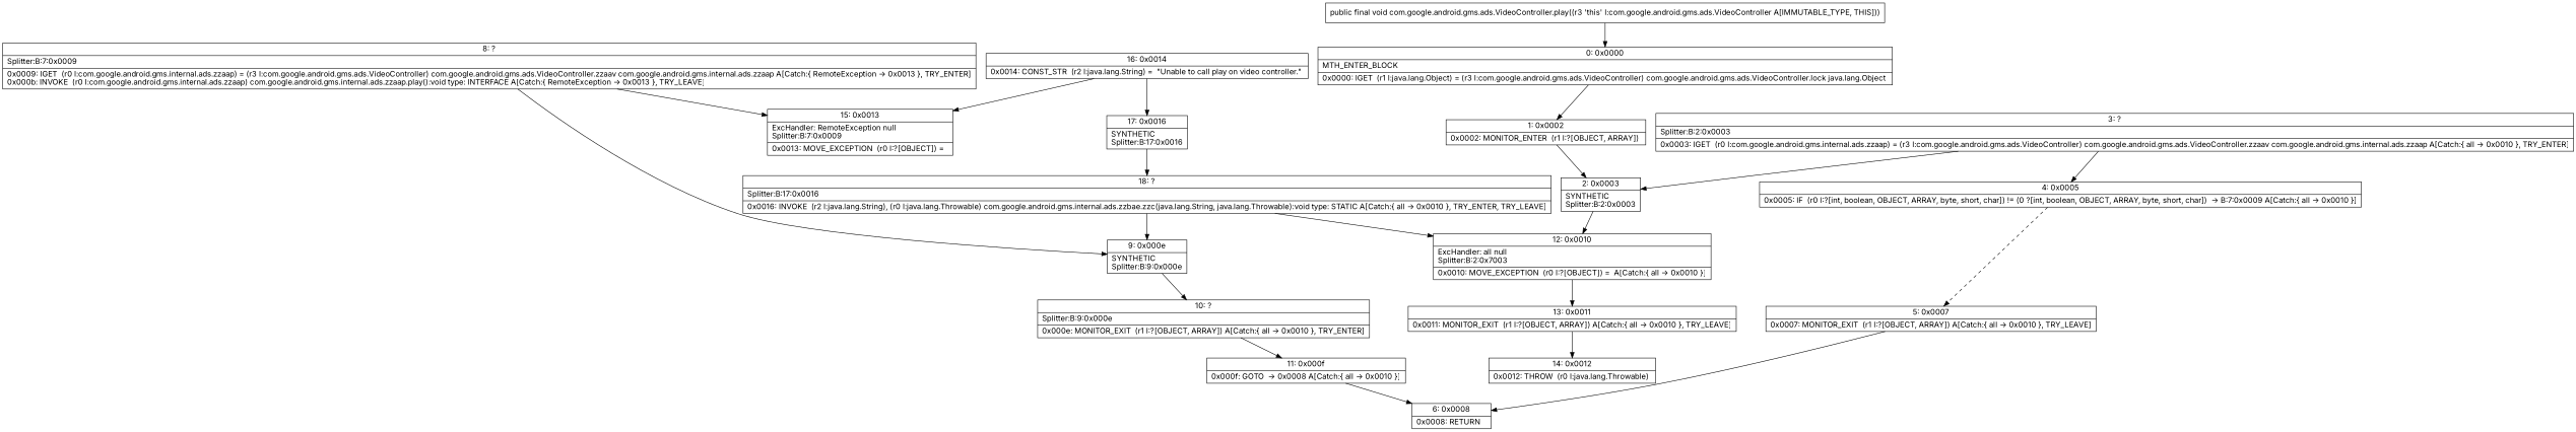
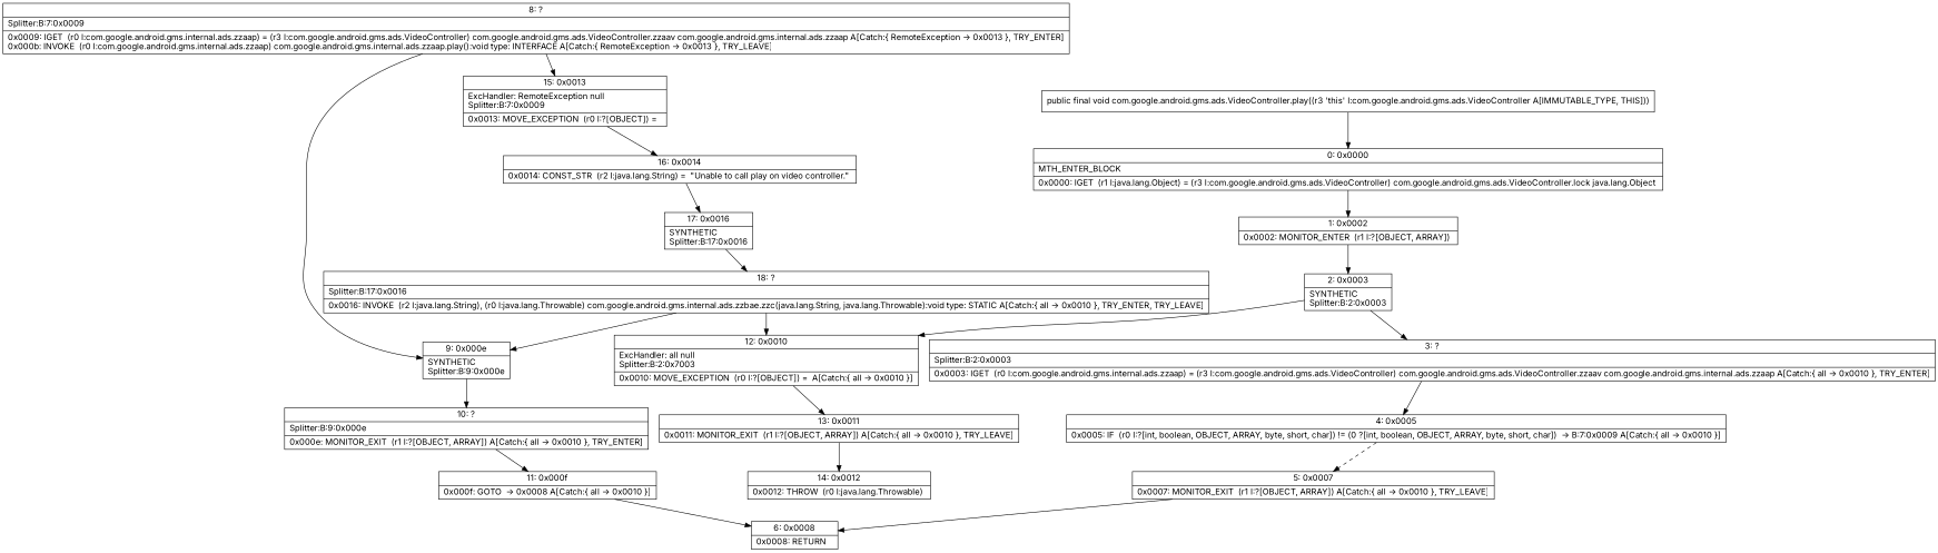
  digraph {
    fontname=Inter
    node [fontname=Inter shape=record]
    edge [fontname=Inter]
    n1 [label="{0\:\ 0x0000|MTH_ENTER_BLOCK\l|0x0000: IGET  (r1 I:java.lang.Object) = (r3 I:com.google.android.gms.ads.VideoController) com.google.android.gms.ads.VideoController.lock java.lang.Object \l}"]
    n2 [label="{1\:\ 0x0002|0x0002: MONITOR_ENTER  (r1 I:?[OBJECT, ARRAY]) \l}"]
    n3 [label="{2\:\ 0x0003|SYNTHETIC\lSplitter:B:2:0x0003\l}"]
    n4 [label="{3\:\ ?|Splitter:B:2:0x0003\l|0x0003: IGET  (r0 I:com.google.android.gms.internal.ads.zzaap) = (r3 I:com.google.android.gms.ads.VideoController) com.google.android.gms.ads.VideoController.zzaav com.google.android.gms.internal.ads.zzaap A[Catch:\{ all \-\> 0x0010 \}, TRY_ENTER]\l}"]
    n5 [label="{12\:\ 0x0010|ExcHandler: all null\lSplitter:B:2:0x7003\l|0x0010: MOVE_EXCEPTION  (r0 I:?[OBJECT]) =  A[Catch:\{ all \-\> 0x0010 \}]\l}"]
    n6 [label="{4\:\ 0x0005|0x0005: IF  (r0 I:?[int, boolean, OBJECT, ARRAY, byte, short, char]) != (0 ?[int, boolean, OBJECT, ARRAY, byte, short, char])  \-\> B:7:0x0009 A[Catch:\{ all \-\> 0x0010 \}]\l}"]
    n7 [label="{13\:\ 0x0011|0x0011: MONITOR_EXIT  (r1 I:?[OBJECT, ARRAY]) A[Catch:\{ all \-\> 0x0010 \}, TRY_LEAVE]\l}"]
    n8 [label="{5\:\ 0x0007|0x0007: MONITOR_EXIT  (r1 I:?[OBJECT, ARRAY]) A[Catch:\{ all \-\> 0x0010 \}, TRY_LEAVE]\l}"]
    n9 [label="{6\:\ 0x0008|0x0008: RETURN   \l}"]
    n10 [label="{8\:\ ?|Splitter:B:7:0x0009\l|0x0009: IGET  (r0 I:com.google.android.gms.internal.ads.zzaap) = (r3 I:com.google.android.gms.ads.VideoController) com.google.android.gms.ads.VideoController.zzaav com.google.android.gms.internal.ads.zzaap A[Catch:\{ RemoteException \-\> 0x0013 \}, TRY_ENTER]\l0x000b: INVOKE  (r0 I:com.google.android.gms.internal.ads.zzaap) com.google.android.gms.internal.ads.zzaap.play():void type: INTERFACE A[Catch:\{ RemoteException \-\> 0x0013 \}, TRY_LEAVE]\l}"]
    n11 [label="{15\:\ 0x0013|ExcHandler: RemoteException null\lSplitter:B:7:0x0009\l|0x0013: MOVE_EXCEPTION  (r0 I:?[OBJECT]) =  \l}"]
    n12 [label="{9\:\ 0x000e|SYNTHETIC\lSplitter:B:9:0x000e\l}"]
    n13 [label="{16\:\ 0x0014|0x0014: CONST_STR  (r2 I:java.lang.String) =  \"Unable to call play on video controller.\" \l}"]
    n14 [label="{10\:\ ?|Splitter:B:9:0x000e\l|0x000e: MONITOR_EXIT  (r1 I:?[OBJECT, ARRAY]) A[Catch:\{ all \-\> 0x0010 \}, TRY_ENTER]\l}"]
    n15 [label="{11\:\ 0x000f|0x000f: GOTO  \-\> 0x0008 A[Catch:\{ all \-\> 0x0010 \}]\l}"]
    n16 [label="{14\:\ 0x0012|0x0012: THROW  (r0 I:java.lang.Throwable) \l}"]
    n17 [label="{17\:\ 0x0016|SYNTHETIC\lSplitter:B:17:0x0016\l}"]
    n18 [label="{18\:\ ?|Splitter:B:17:0x0016\l|0x0016: INVOKE  (r2 I:java.lang.String), (r0 I:java.lang.Throwable) com.google.android.gms.internal.ads.zzbae.zzc(java.lang.String, java.lang.Throwable):void type: STATIC A[Catch:\{ all \-\> 0x0010 \}, TRY_ENTER, TRY_LEAVE]\l}"]
    n19 [label="{public final void com.google.android.gms.ads.VideoController.play((r3 'this' I:com.google.android.gms.ads.VideoController A[IMMUTABLE_TYPE, THIS])) }"]
    n1 -> n2
    n2 -> n3
-   n4 -> n3
+   n3 -> n4
    n3 -> n5
    n4 -> n6
    n5 -> n7
    n6 -> n8 [style=dashed]
    n7 -> n16
    n8 -> n9
    n10 -> n11
    n10 -> n12
-   n13 -> n11
+   n11 -> n13
    n12 -> n14
    n13 -> n17
    n14 -> n15
    n15 -> n9
    n17 -> n18
    n18 -> n5
    n18 -> n12
    n19 -> n1
  }
